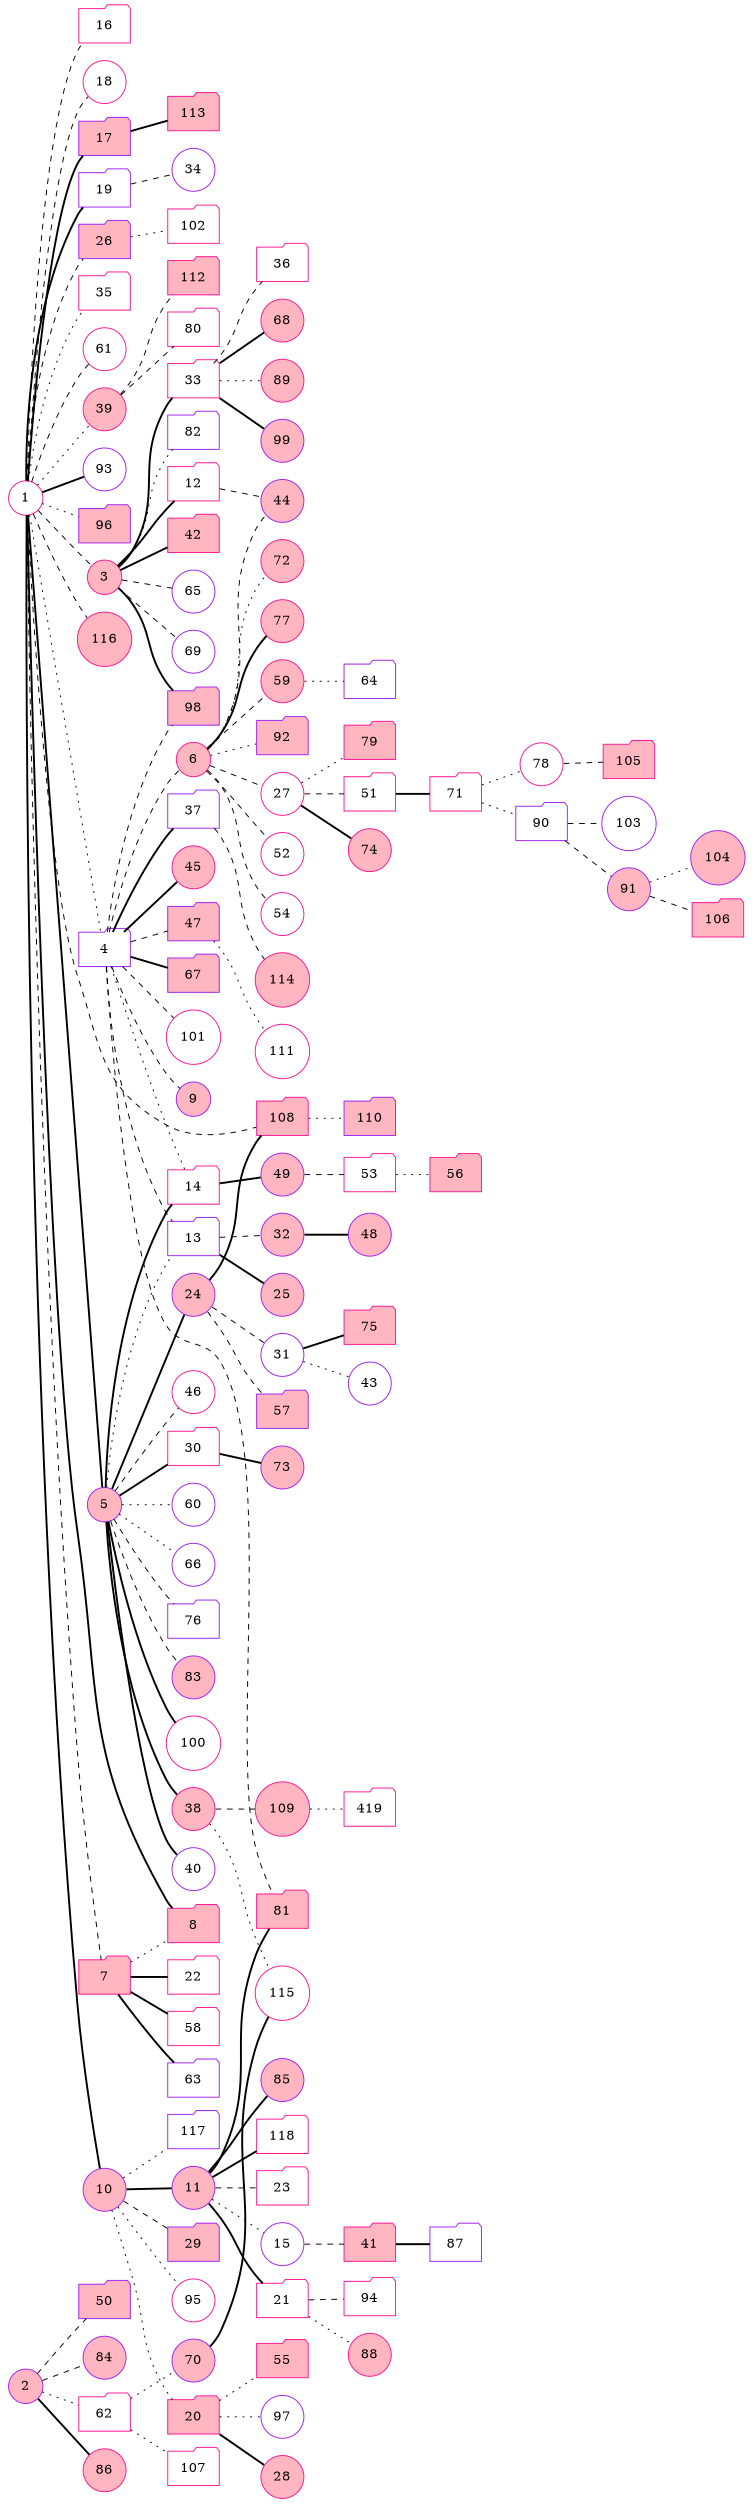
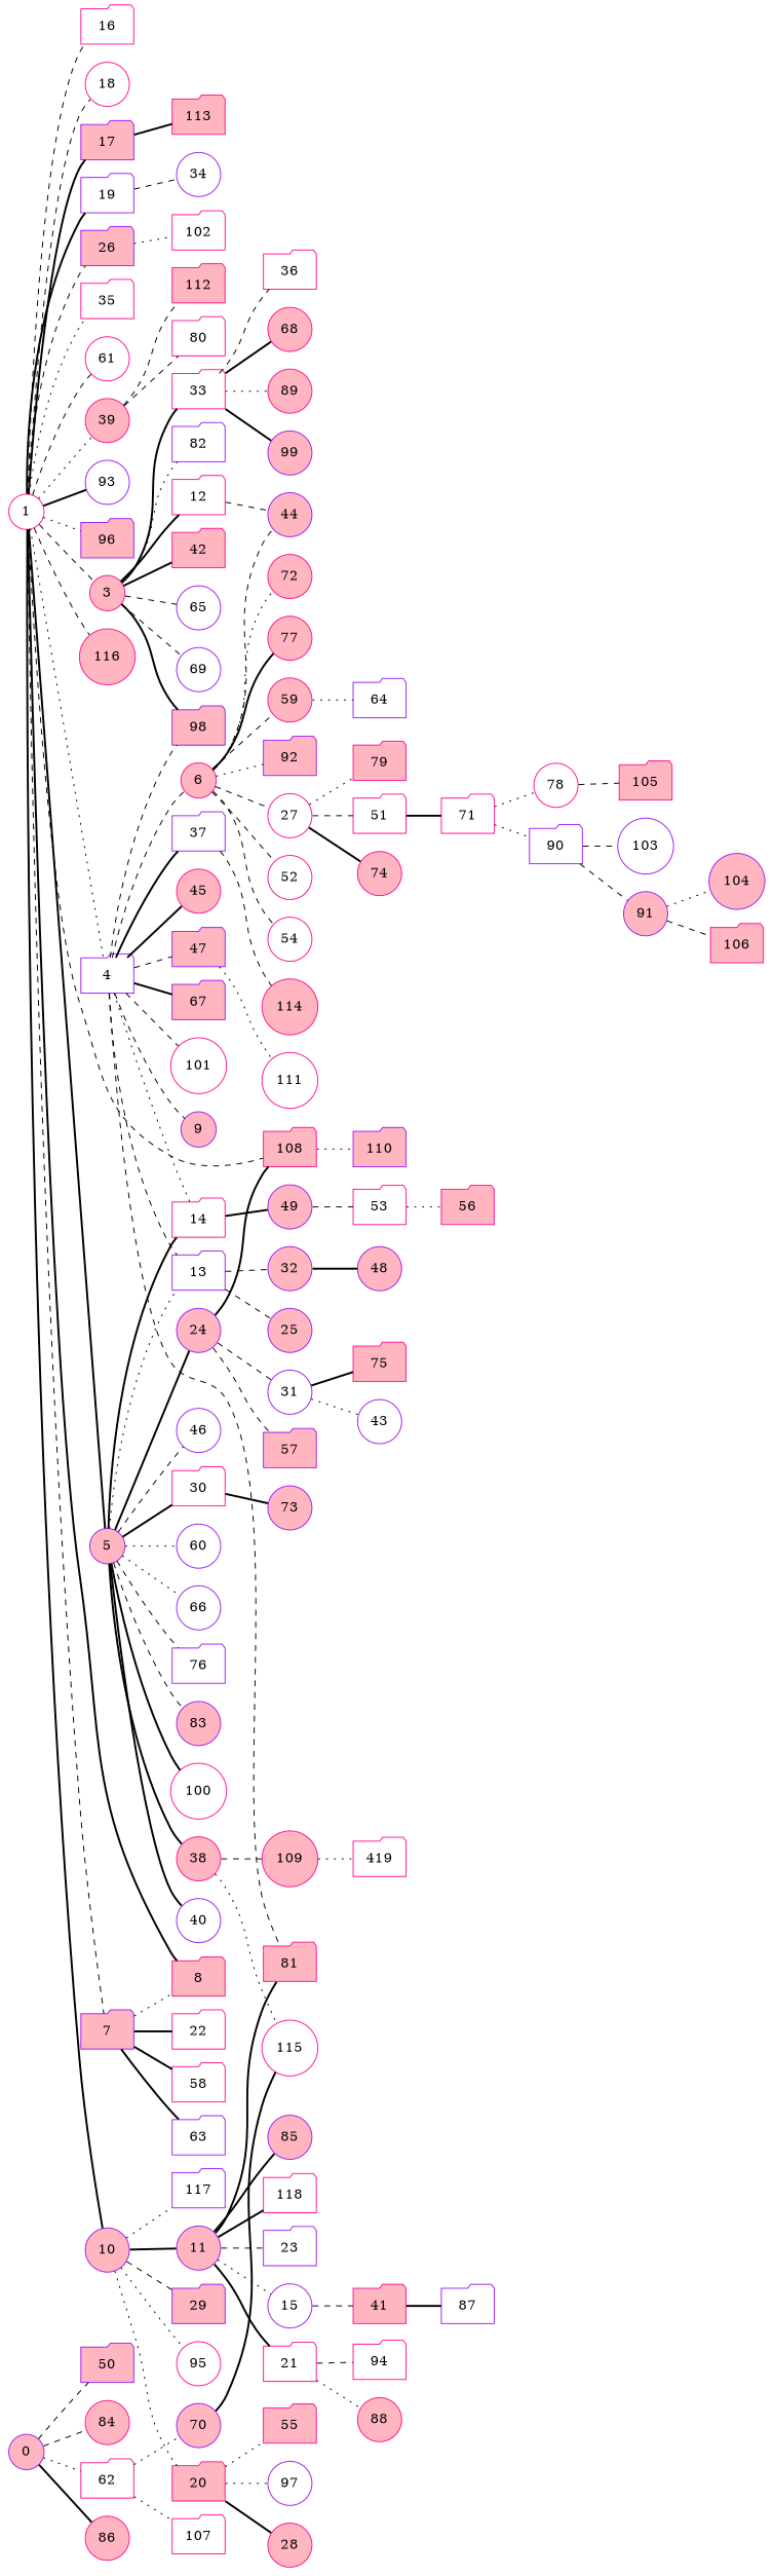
  graph {
    rankdir=LR
    node [color=deeppink fillcolor=lightpink shape=circle style=filled]
    edge [style=dashed]
    1 [fillcolor=white]
    3
    4 [color=purple fillcolor=white shape=folder]
    5 [color=purple]
-   7 [shape=folder]
+   7 [color=purple shape=folder]
    8 [shape=folder]
    10 [color=purple]
    16 [fillcolor=white shape=folder]
    17 [color=purple shape=folder]
    18 [fillcolor=white]
    19 [color=purple fillcolor=white shape=folder]
    26 [color=purple shape=folder]
    35 [fillcolor=white shape=folder]
    39
    61 [fillcolor=white]
    93 [color=purple fillcolor=white]
    96 [color=purple shape=folder]
    108 [shape=folder]
    116
-   2 [color=purple]
+   2 [color=purple label=0]
    50 [color=purple shape=folder]
    62 [fillcolor=white shape=folder]
-   84 [color=purple]
+   84
    86
    12 [fillcolor=white shape=folder]
    33 [fillcolor=white shape=folder]
    42 [shape=folder]
    65 [color=purple fillcolor=white]
    69 [color=purple fillcolor=white]
    82 [color=purple fillcolor=white shape=folder]
    98 [color=purple shape=folder]
    6
    9 [color=purple]
    13 [color=purple fillcolor=white shape=folder]
    14 [fillcolor=white shape=folder]
    37 [color=purple fillcolor=white shape=folder]
    45
    47 [color=purple shape=folder]
    67 [color=purple shape=folder]
    81 [shape=folder]
    101 [fillcolor=white]
    24 [color=purple]
    30 [fillcolor=white shape=folder]
    38
    40 [color=purple fillcolor=white]
-   46 [fillcolor=white]
+   46 [color=purple fillcolor=white]
    60 [color=purple fillcolor=white]
    66 [color=purple fillcolor=white]
    76 [color=purple fillcolor=white shape=folder]
    83 [color=purple]
    100 [fillcolor=white]
    22 [fillcolor=white shape=folder]
    58 [fillcolor=white shape=folder]
    63 [color=purple fillcolor=white shape=folder]
    11 [color=purple]
    20 [shape=folder]
    29 [color=purple shape=folder]
    95 [fillcolor=white]
    117 [color=purple fillcolor=white shape=folder]
    113 [shape=folder]
    34 [color=purple fillcolor=white]
    102 [fillcolor=white shape=folder]
    80 [fillcolor=white shape=folder]
    112 [shape=folder]
    110 [color=purple shape=folder]
    70 [color=purple]
    107 [fillcolor=white shape=folder]
    44 [color=purple]
    36 [fillcolor=white shape=folder]
    68
    89
    99 [color=purple]
    27 [fillcolor=white]
    52 [fillcolor=white]
    54 [fillcolor=white]
    59
    72
    77
    92 [color=purple shape=folder]
    25 [color=purple]
    32 [color=purple]
    49 [color=purple]
    114
    111 [fillcolor=white]
    31 [color=purple fillcolor=white]
    57 [color=purple shape=folder]
    73 [color=purple]
    109
    115 [fillcolor=white]
    51 [fillcolor=white shape=folder]
    74
    79 [shape=folder]
    64 [color=purple fillcolor=white shape=folder]
    15 [color=purple fillcolor=white]
    21 [fillcolor=white shape=folder]
-   23 [fillcolor=white shape=folder]
+   23 [color=purple fillcolor=white shape=folder]
    85 [color=purple]
    118 [fillcolor=white shape=folder]
    28
    55 [shape=folder]
    97 [color=purple fillcolor=white]
    41 [shape=folder]
    88
    94 [fillcolor=white shape=folder]
    48 [color=purple]
    53 [fillcolor=white shape=folder]
    87 [color=purple fillcolor=white shape=folder]
    43 [color=purple fillcolor=white]
    75 [shape=folder]
    71 [fillcolor=white shape=folder]
    n111 [fillcolor=white label=419 shape=folder]
    56 [shape=folder]
    78 [fillcolor=white]
    90 [color=purple fillcolor=white shape=folder]
    105 [shape=folder]
    91 [color=purple]
    103 [color=purple fillcolor=white]
    104 [color=purple]
    106 [shape=folder]
    1 -- 3
    1 -- 4 [style=dotted]
    1 -- 5 [style=bold]
    1 -- 7
    1 -- 8 [style=bold]
    1 -- 10 [style=bold]
    1 -- 16
    1 -- 17 [style=bold]
    1 -- 18
    1 -- 19 [style=bold]
    1 -- 26
    1 -- 35 [style=dotted]
    1 -- 39 [style=dotted]
    1 -- 61
    1 -- 93 [style=bold]
    1 -- 96 [style=dotted]
    1 -- 108
    1 -- 116
    3 -- 12 [style=bold]
    3 -- 33 [style=bold]
    3 -- 42 [style=bold]
    3 -- 65
    3 -- 69
    3 -- 82 [style=dotted]
    3 -- 98 [style=bold]
    4 -- 98
    4 -- 6
    4 -- 9
    4 -- 13
    4 -- 14 [style=dotted]
    4 -- 37 [style=bold]
    4 -- 45 [style=bold]
    4 -- 47
    4 -- 67 [style=bold]
    4 -- 81
    4 -- 101
    5 -- 13 [style=dotted]
    5 -- 14 [style=bold]
    5 -- 24 [style=bold]
    5 -- 30 [style=bold]
    5 -- 38 [style=bold]
    5 -- 40 [style=bold]
    5 -- 46
    5 -- 60 [style=dotted]
    5 -- 66 [style=dotted]
    5 -- 76
    5 -- 83
    5 -- 100 [style=bold]
    7 -- 8 [style=dotted]
    7 -- 22 [style=bold]
    7 -- 58 [style=bold]
    7 -- 63 [style=bold]
    10 -- 11 [style=bold]
    10 -- 20 [style=dotted]
    10 -- 29
    10 -- 95 [style=dotted]
    10 -- 117 [style=dotted]
    17 -- 113 [style=bold]
    19 -- 34
    26 -- 102 [style=dotted]
    39 -- 80
    39 -- 112
    108 -- 110 [style=dotted]
    2 -- 50
    2 -- 62 [style=dotted]
    2 -- 84
    2 -- 86 [style=bold]
    62 -- 70 [style=dotted]
    62 -- 107 [style=dotted]
    12 -- 44
    33 -- 36
    33 -- 68 [style=bold]
    33 -- 89 [style=dotted]
    33 -- 99 [style=bold]
    6 -- 44
    6 -- 27
    6 -- 52
    6 -- 54
    6 -- 59
    6 -- 72 [style=dotted]
    6 -- 77 [style=bold]
    6 -- 92 [style=dotted]
-   13 -- 25 [style=bold]
+   13 -- 25
    13 -- 32
    14 -- 49 [style=bold]
    37 -- 114
    47 -- 111 [style=dotted]
    24 -- 108 [style=bold]
    24 -- 31
    24 -- 57
    30 -- 73 [style=bold]
    38 -- 109
    38 -- 115 [style=dotted]
    11 -- 81 [style=bold]
    11 -- 15 [style=dotted]
    11 -- 21 [style=bold]
    11 -- 23
    11 -- 85 [style=bold]
    11 -- 118 [style=bold]
    20 -- 28 [style=bold]
    20 -- 55 [style=dotted]
    20 -- 97 [style=dotted]
    70 -- 115 [style=bold]
    27 -- 51
    27 -- 74 [style=bold]
    27 -- 79 [style=dotted]
    59 -- 64 [style=dotted]
    32 -- 48 [style=bold]
    49 -- 53
    31 -- 43 [style=dotted]
    31 -- 75 [style=bold]
    109 -- n111 [style=dotted]
    51 -- 71 [style=bold]
    15 -- 41
    21 -- 88 [style=dotted]
    21 -- 94
    41 -- 87 [style=bold]
    53 -- 56 [style=dotted]
    71 -- 78 [style=dotted]
    71 -- 90 [style=dotted]
    78 -- 105
    90 -- 91
    90 -- 103
    91 -- 104 [style=dotted]
    91 -- 106
  }
